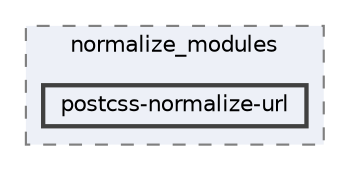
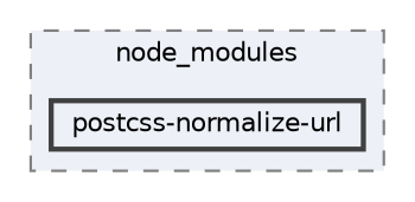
  digraph {
    compound=true
    rankdir=LR
    n1 [color=grey25 fillcolor="#edf0f7" fontname=Helvetica fontsize=10 height=0.2 label="postcss-normalize-url" shape=box style="filled,bold" width=0.4]
    subgraph cluster_1 {
      bgcolor="#edf0f7"
      fontname=Helvetica
      fontsize=10
-     label=normalize_modules
+     label=node_modules
      pencolor=grey50
      style="filled,dashed"
      n1
    }
  }
